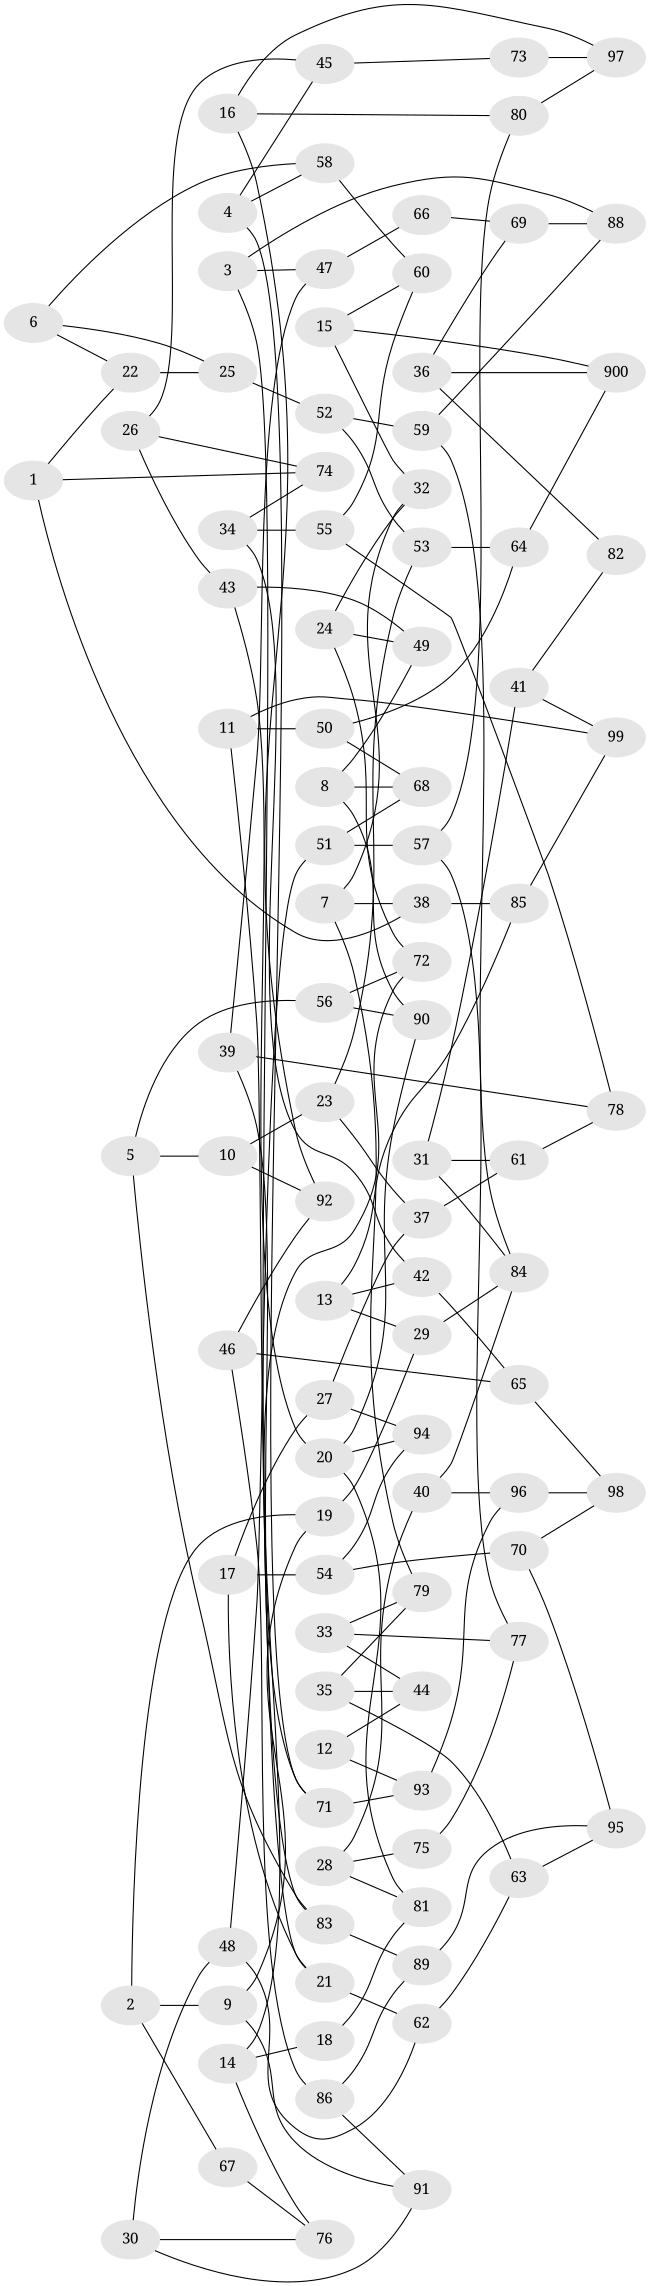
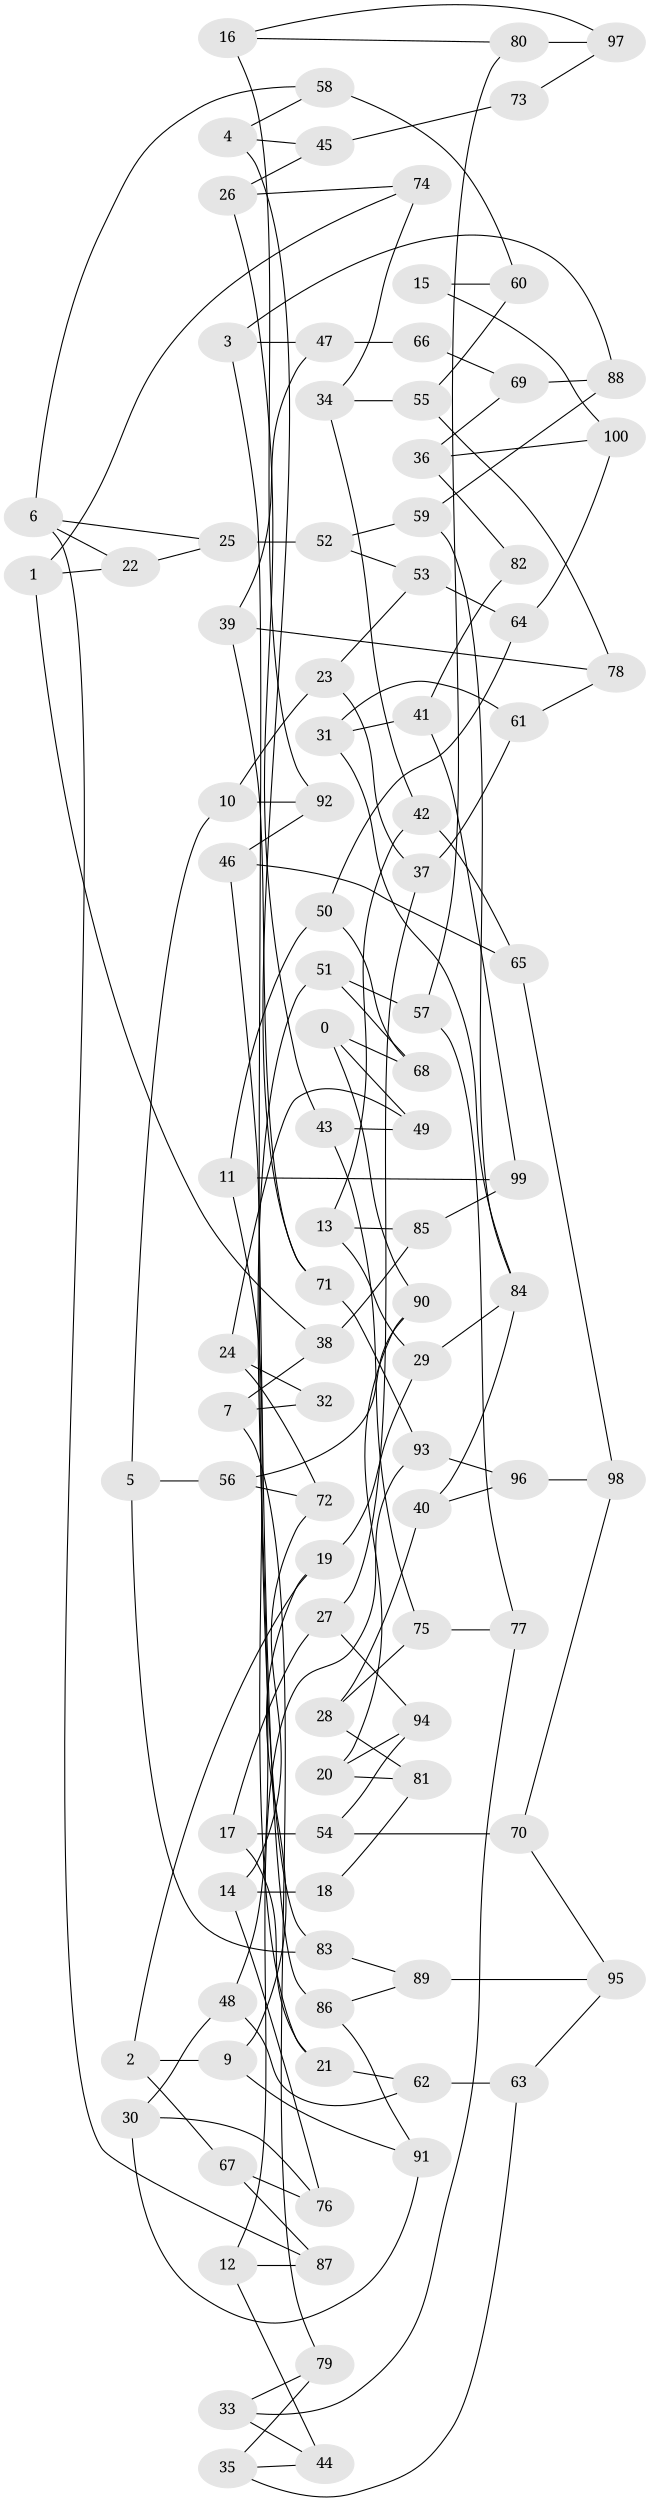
  graph {
    fontname="Noto Serif"
    rankdir=LR
    node [color=gray90 fontname="Noto Serif" style=filled]
    edge [fontname="Noto Serif"]
    1
    22
    38
    74
    25
    85
    2
    9
    19
    67
    91
    29
+   87
    76
    3
    47
    83
    88
    66
    89
    4
    45
    58
    71
    73
    60
    93
    5
    10
    56
    23
    92
    90
    72
    6
    52
    7
    32
    79
-   8
+   8 [label=0]
    49
    68
    37
    53
    11
    21
    50
    99
    62
    64
    12
    44
    96
    13
    42
    84
    65
    14
    18
    81
    15
-   100 [label=900]
+   100
    16
    80
    97
    17
    27
    54
    94
    70
    20
    63
    61
    24
    59
    26
    43
    75
    28
    40
    77
    30
    48
    51
    31
    41
    82
    78
    33
    34
    55
    35
    95
    36
    69
    39
    98
    46
    86
    57
    1 -- 22
    1 -- 38
    1 -- 74
    22 -- 25
    38 -- 85
    25 -- 52
    85 -- 99
    2 -- 9
    2 -- 19
    2 -- 67
    9 -- 19
    9 -- 91
    19 -- 29
+   67 -- 87
    67 -- 76
    29 -- 84
    3 -- 47
    3 -- 83
    3 -- 88
    47 -- 66
    83 -- 89
    66 -- 69
    89 -- 95
    4 -- 45
    4 -- 58
    4 -- 71
    45 -- 73
    58 -- 60
    71 -- 93
    73 -- 97
    93 -- 96
    5 -- 83
    5 -- 10
    5 -- 56
    10 -- 23
    10 -- 92
    56 -- 90
    56 -- 72
    23 -- 37
    23 -- 53
    6 -- 22
    6 -- 25
+   6 -- 87
    6 -- 58
    52 -- 53
    52 -- 59
    7 -- 38
    7 -- 32
    7 -- 79
    8 -- 90
    8 -- 49
    8 -- 68
    37 -- 61
    53 -- 64
    11 -- 21
    11 -- 50
    11 -- 99
    21 -- 62
    50 -- 68
    50 -- 64
    62 -- 63
    64 -- 100
+   12 -- 87
    12 -- 93
    12 -- 44
    96 -- 98
    13 -- 85
    13 -- 29
    13 -- 42
    42 -- 65
    65 -- 98
    14 -- 76
    14 -- 72
    14 -- 18
    18 -- 81
    15 -- 60
-   15 -- 32
    15 -- 100
    16 -- 92
    16 -- 80
    16 -- 97
    80 -- 97
    17 -- 21
    17 -- 27
    17 -- 54
    27 -- 37
    27 -- 94
    54 -- 94
    54 -- 70
    70 -- 95
    70 -- 98
    20 -- 90
    20 -- 81
    20 -- 94
    63 -- 95
    61 -- 78
    24 -- 72
    24 -- 32
    24 -- 49
    59 -- 88
    59 -- 84
    26 -- 74
    26 -- 45
    26 -- 43
    43 -- 49
-   43 -- 20
+   43 -- 75
    75 -- 77
    28 -- 81
    28 -- 75
    28 -- 40
    40 -- 96
    40 -- 84
    30 -- 91
    30 -- 76
    30 -- 48
    48 -- 62
    48 -- 51
    51 -- 68
    51 -- 57
    31 -- 84
    31 -- 61
    31 -- 41
    41 -- 99
    41 -- 82
    33 -- 79
    33 -- 44
    33 -- 77
    34 -- 74
    34 -- 42
    34 -- 55
    55 -- 60
    55 -- 78
    35 -- 79
    35 -- 44
    35 -- 63
    36 -- 100
    36 -- 82
    36 -- 69
    69 -- 88
    39 -- 47
    39 -- 71
    39 -- 78
    46 -- 92
    46 -- 65
    46 -- 86
    86 -- 91
    86 -- 89
    57 -- 80
    57 -- 77
  }
